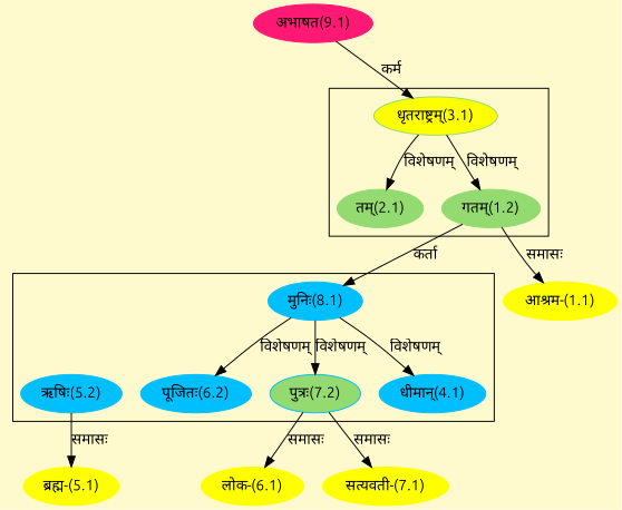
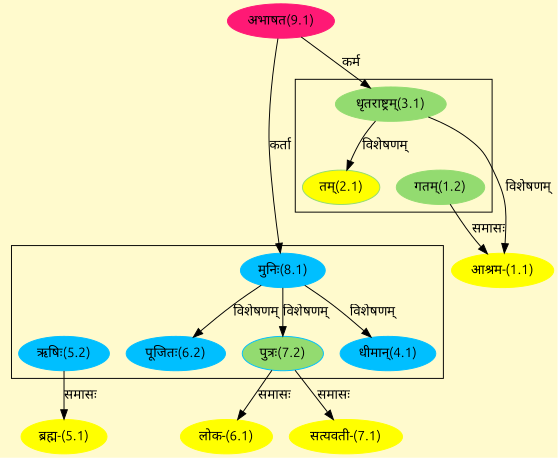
  digraph {
    bgcolor=lemonchiffon1
    compound=true
    fontname=Ubuntu
    rankdir=BT
    node [color="#00BFFF" fontname=Ubuntu style=filled]
    edge [dir=back fontname=Ubuntu]
    n1 [color="#93DB70" label="गतम्(1.2)"]
-   n2 [color="#93DB70" label="धृतराष्ट्रम्(3.1)" fillcolor="#FFFF00"]
-   n3 [color="#93DB70" label="तम्(2.1)"]
+   n2 [color="#93DB70" label="धृतराष्ट्रम्(3.1)"]
+   n3 [color="#93DB70" label="तम्(2.1)" fillcolor="#FFFF00"]
    n4 [label="धीमान्(4.1)"]
    n5 [label="मुनिः(8.1)"]
    n6 [label="ऋषिः(5.2)"]
    n7 [label="पूजितः(6.2)"]
    n8 [fillcolor="#93DB70" label="पुत्रः(7.2)"]
    n9 [color="#FF1975" label="अभाषत(9.1)"]
    n10 [color="#FFFF00" label="आश्रम-(1.1)"]
    n11 [color="#FFFF00" label="ब्रह्म-(5.1)"]
    n12 [color="#FFFF00" label="लोक-(6.1)"]
    n13 [color="#FFFF00" label="सत्यवती-(7.1)"]
    subgraph cluster_1 {
      n1
      n2
      n3
    }
    subgraph cluster_2 {
      n4
      n5
      n6
      n7
      n8
    }
-   n1 -> n2 [label="विशेषणम्"]
+   n10 -> n2 [label="विशेषणम्"]
    n2 -> n9 [label="कर्म"]
    n3 -> n2 [label="विशेषणम्"]
    n4 -> n5 [label="विशेषणम्"]
-   n5 -> n1 [label="कर्ता"]
+   n5 -> n9 [label="कर्ता"]
    n7 -> n5 [label="विशेषणम्"]
    n8 -> n5 [label="विशेषणम्"]
    n10 -> n1 [label="समासः"]
    n11 -> n6 [label="समासः"]
    n12 -> n8 [label="समासः"]
    n13 -> n8 [label="समासः"]
  }
